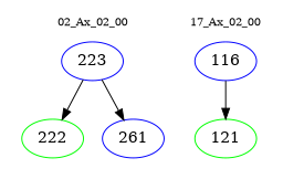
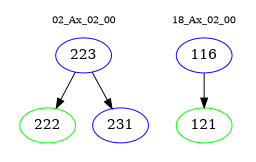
  digraph {
    node [color=blue]
    edge [color=black]
    n1 [label=223]
    n2 [color=green label=222]
-   n3 [label=261]
+   n3 [label=231]
    n4 [label=116]
    n5 [color=green label=121]
    subgraph cluster_1 {
      color=white
      fontsize=10
      label="02_Ax_02_00"
      n1
      n2
      n3
    }
    subgraph cluster_2 {
      color=white
      fontsize=10
-     label="17_Ax_02_00"
+     label="18_Ax_02_00"
      n4
      n5
    }
    n1 -> n2
    n1 -> n3
    n4 -> n5
  }
